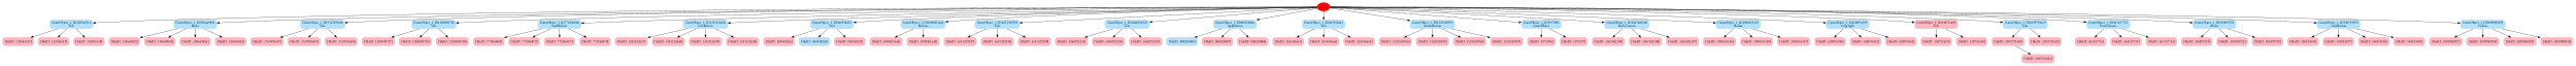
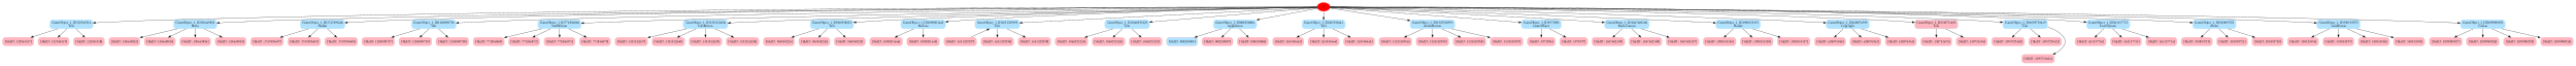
  digraph {
    fontname="EB Garamond"
    node [color=lightpink fontname="EB Garamond" shape=box style="rounded,filled"]
    edge [fontname="EB Garamond"]
    n1 [label="{'fileID': 132945517}\n"]
    n2 [label="{'fileID': 132945519}\n"]
    n3 [label="{'fileID': 132945518}\n"]
    n4 [color=lightskyblue1 label="GameObject_1_ID132945516\nText\n"]
    n5 [label="{'fileID': 130449832}\n"]
    n6 [label="{'fileID': 130449835}\n"]
    n7 [label="{'fileID': 130449834}\n"]
    n8 [label="{'fileID': 130449833}\n"]
    n9 [color=lightskyblue1 label="GameObject_1_ID130449831\nMenu\n"]
    n10 [label="{'fileID': 1747895407}\n"]
    n11 [label="{'fileID': 1747895409}\n"]
    n12 [label="{'fileID': 1747895408}\n"]
-   n13 [color=lightskyblue1 label="GameObject_1_ID1747895406\nText\n"]
+   n13 [color=lightskyblue1 label="GameObject_1_ID1747895406\nHeader\n"]
    n14 [label="{'fileID': 1285890737}\n"]
    n15 [label="{'fileID': 1285890739}\n"]
    n16 [label="{'fileID': 1285890738}\n"]
    n17 [color=lightskyblue1 label="GameObject_1_ID1285890736\nText\n"]
    n18 [label="{'fileID': 771856869}\n"]
    n19 [label="{'fileID': 771856872}\n"]
    n20 [label="{'fileID': 771856871}\n"]
    n21 [label="{'fileID': 771856870}\n"]
    n22 [color=lightskyblue1 label="GameObject_1_ID771856868\nStartButton\n"]
    n23 [label="{'fileID': 1351522637}\n"]
    n24 [label="{'fileID': 1351522640}\n"]
    n25 [label="{'fileID': 1351522639}\n"]
    n26 [label="{'fileID': 1351522638}\n"]
    n27 [color=lightskyblue1 label="GameObject_1_ID1351522636\nExitButton\n"]
    n28 [label="{'fileID': 960558224}\n"]
-   n29 [label="{'fileID': 960558226}\n" fillcolor=lightskyblue1]
+   n29 [label="{'fileID': 960558226}\n"]
    n30 [label="{'fileID': 960558225}\n"]
    n31 [color=lightskyblue1 label="GameObject_1_ID960558223\nText\n"]
    n32 [label="{'fileID': 1089201444}\n"]
    n33 [label="{'fileID': 1089201445}\n"]
    n34 [color=lightskyblue1 label="GameObject_1_ID1089201443\nButtons\n"]
    n35 [label="{'fileID': 1651329296}\n"]
    n36 [label="{'fileID': 1651329298}\n"]
    n37 [label="{'fileID': 1651329297}\n"]
    n38 [color=lightskyblue1 label="GameObject_1_ID1651329295\nText\n"]
    n39 [label="{'fileID': 1040292124}\n"]
    n40 [label="{'fileID': 1040292126}\n"]
    n41 [label="{'fileID': 1040292125}\n"]
    n42 [color=lightskyblue1 label="GameObject_1_ID1040292123\nText\n"]
    n43 [fillcolor=lightskyblue1 label="{'fileID': 808250885}\n"]
    n44 [label="{'fileID': 808250887}\n"]
    n45 [label="{'fileID': 808250886}\n"]
    n46 [color=lightskyblue1 label="GameObject_1_ID808250884\nApplication\n"]
    n47 [label="{'fileID': 265550442}\n"]
    n48 [label="{'fileID': 265550444}\n"]
    n49 [label="{'fileID': 265550443}\n"]
    n50 [color=lightskyblue1 label="GameObject_1_ID265550441\nText\n"]
    n51 [label="{'fileID': 1525520956}\n"]
    n52 [label="{'fileID': 1525520959}\n"]
    n53 [label="{'fileID': 1525520958}\n"]
    n54 [label="{'fileID': 1525520957}\n"]
    n55 [color=lightskyblue1 label="GameObject_1_ID1525520955\nAboutButton\n"]
    n56 [label="{'fileID': 5973996}\n"]
    n57 [label="{'fileID': 5973997}\n"]
    n58 [color=lightskyblue1 label="GameObject_1_ID5973985\nGameObject\n"]
    n59 [label="{'fileID': 1047482109}\n"]
    n60 [label="{'fileID': 1047482108}\n"]
    n61 [label="{'fileID': 1047482107}\n"]
    n62 [color=lightskyblue1 label="GameObject_1_ID1047482106\nMain Camera\n"]
    n63 [label="{'fileID': 1908155156}\n"]
    n64 [label="{'fileID': 1908155158}\n"]
    n65 [label="{'fileID': 1908155157}\n"]
    n66 [color=lightskyblue1 label="GameObject_1_ID1908155155\nHeader\n"]
    n67 [label="{'fileID': 628076940}\n"]
    n68 [label="{'fileID': 628076942}\n"]
    n69 [label="{'fileID': 628076941}\n"]
    n70 [color=lightskyblue1 label="GameObject_1_ID628076939\nCopyright\n"]
    n71 [label="{'fileID': 138731493}\n"]
    n72 [label="{'fileID': 138731494}\n"]
    n73 [color=lightskyblue1 fillcolor=lightpink label="GameObject_1_ID138731492\nText\n"]
    n74 [label="{'fileID': 1093729420}\n"]
    n75 [label="{'fileID': 1093729422}\n"]
    n76 [label="{'fileID': 1093729421}\n"]
    n77 [color=lightskyblue1 label="GameObject_1_ID1093729419\nText\n"]
    n78 [label="{'fileID': 361157716}\n"]
    n79 [label="{'fileID': 361157715}\n"]
    n80 [label="{'fileID': 361157714}\n"]
    n81 [color=lightskyblue1 label="GameObject_1_ID361157713\nEventSystem\n"]
    n82 [label="{'fileID': 301893719}\n"]
    n83 [label="{'fileID': 301893721}\n"]
    n84 [label="{'fileID': 301893720}\n"]
    n85 [color=lightskyblue1 label="GameObject_1_ID301893718\nAbout\n"]
    n86 [label="{'fileID': 530533594}\n"]
    n87 [label="{'fileID': 530533597}\n"]
    n88 [label="{'fileID': 530533596}\n"]
    n89 [label="{'fileID': 530533595}\n"]
    n90 [color=lightskyblue1 label="GameObject_1_ID530533593\nCloseButton\n"]
    n91 [label="{'fileID': 2009980927}\n"]
    n92 [label="{'fileID': 2009980926}\n"]
    n93 [label="{'fileID': 2009980925}\n"]
    n94 [label="{'fileID': 2009980924}\n"]
    n95 [color=lightskyblue1 label="GameObject_1_ID2009980923\nCanvas\n"]
    1 [color=red style=filled shape=""]
    n4 -> n1
    n4 -> n2
    n4 -> n3
    n9 -> n5
    n9 -> n6
    n9 -> n7
    n9 -> n8
    n13 -> n10
    n13 -> n11
    n13 -> n12
    n17 -> n14
    n17 -> n15
    n17 -> n16
    n22 -> n18
    n22 -> n19
    n22 -> n20
    n22 -> n21
    n27 -> n23
    n27 -> n24
    n27 -> n25
    n27 -> n26
    n31 -> n28
    n31 -> n29
    n31 -> n30
    n34 -> n32
    n34 -> n33
    n38 -> n35
    n38 -> n36
-   n38 -> n37
+   n37 -> n38
    n42 -> n39
    n42 -> n40
    n42 -> n41
    n46 -> n43
    n46 -> n44
    n46 -> n45
    n50 -> n47
    n50 -> n48
    n50 -> n49
    n55 -> n51
    n55 -> n52
    n55 -> n53
    n55 -> n54
    n58 -> n56
    n58 -> n57
    n62 -> n59
    n62 -> n60
    n62 -> n61
    n66 -> n63
    n66 -> n64
    n66 -> n65
    n70 -> n67
    n70 -> n68
    n70 -> n69
    n73 -> n71
    n73 -> n72
    n77 -> n74
    n77 -> n75
-   n74 -> n76
+   n77 -> n76
    n81 -> n78
    n81 -> n79
    n81 -> n80
    n85 -> n82
    n85 -> n83
    n85 -> n84
    n90 -> n86
    n90 -> n87
    n90 -> n88
    n90 -> n89
    n95 -> n91
    n95 -> n92
    n95 -> n93
    n95 -> n94
    1 -> n4
    1 -> n9
    1 -> n13
    1 -> n17
    1 -> n22
    1 -> n27
    1 -> n31
    1 -> n34
    1 -> n38
    1 -> n42
    1 -> n46
    1 -> n50
    1 -> n55
    1 -> n58
    1 -> n62
    1 -> n66
    1 -> n70
    1 -> n73
    1 -> n77
    1 -> n81
    1 -> n85
    1 -> n90
    1 -> n95
  }
